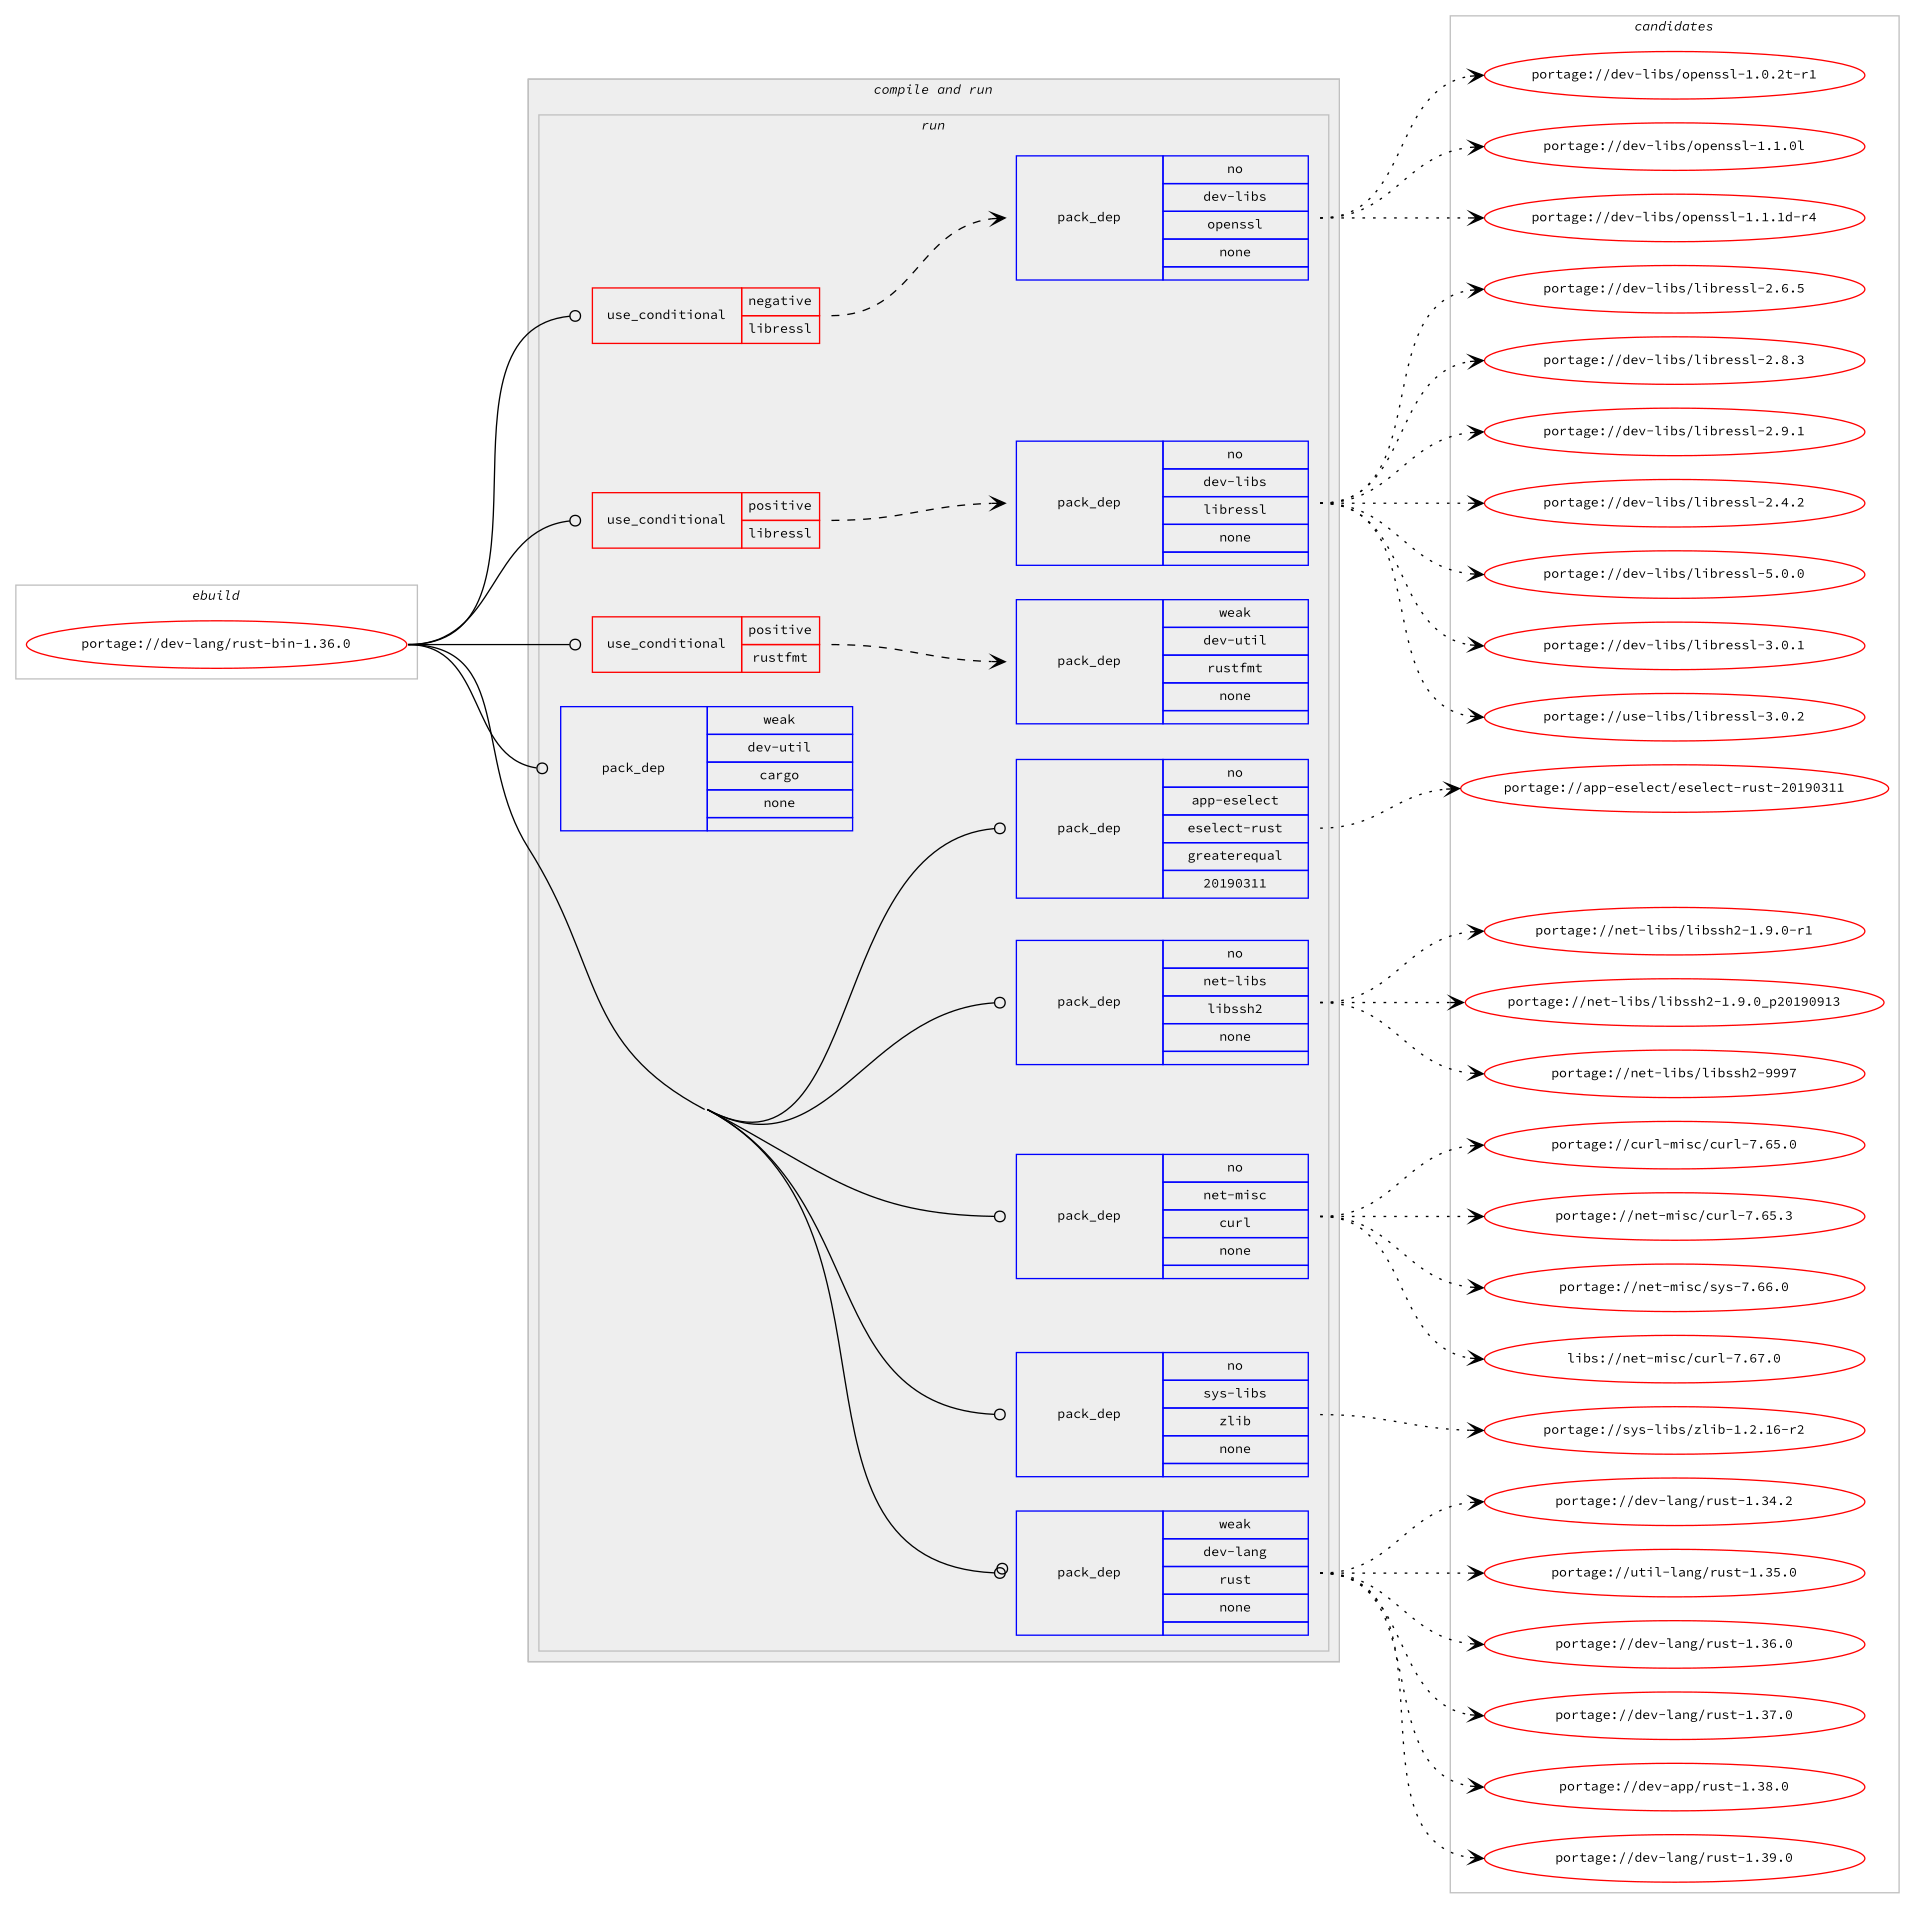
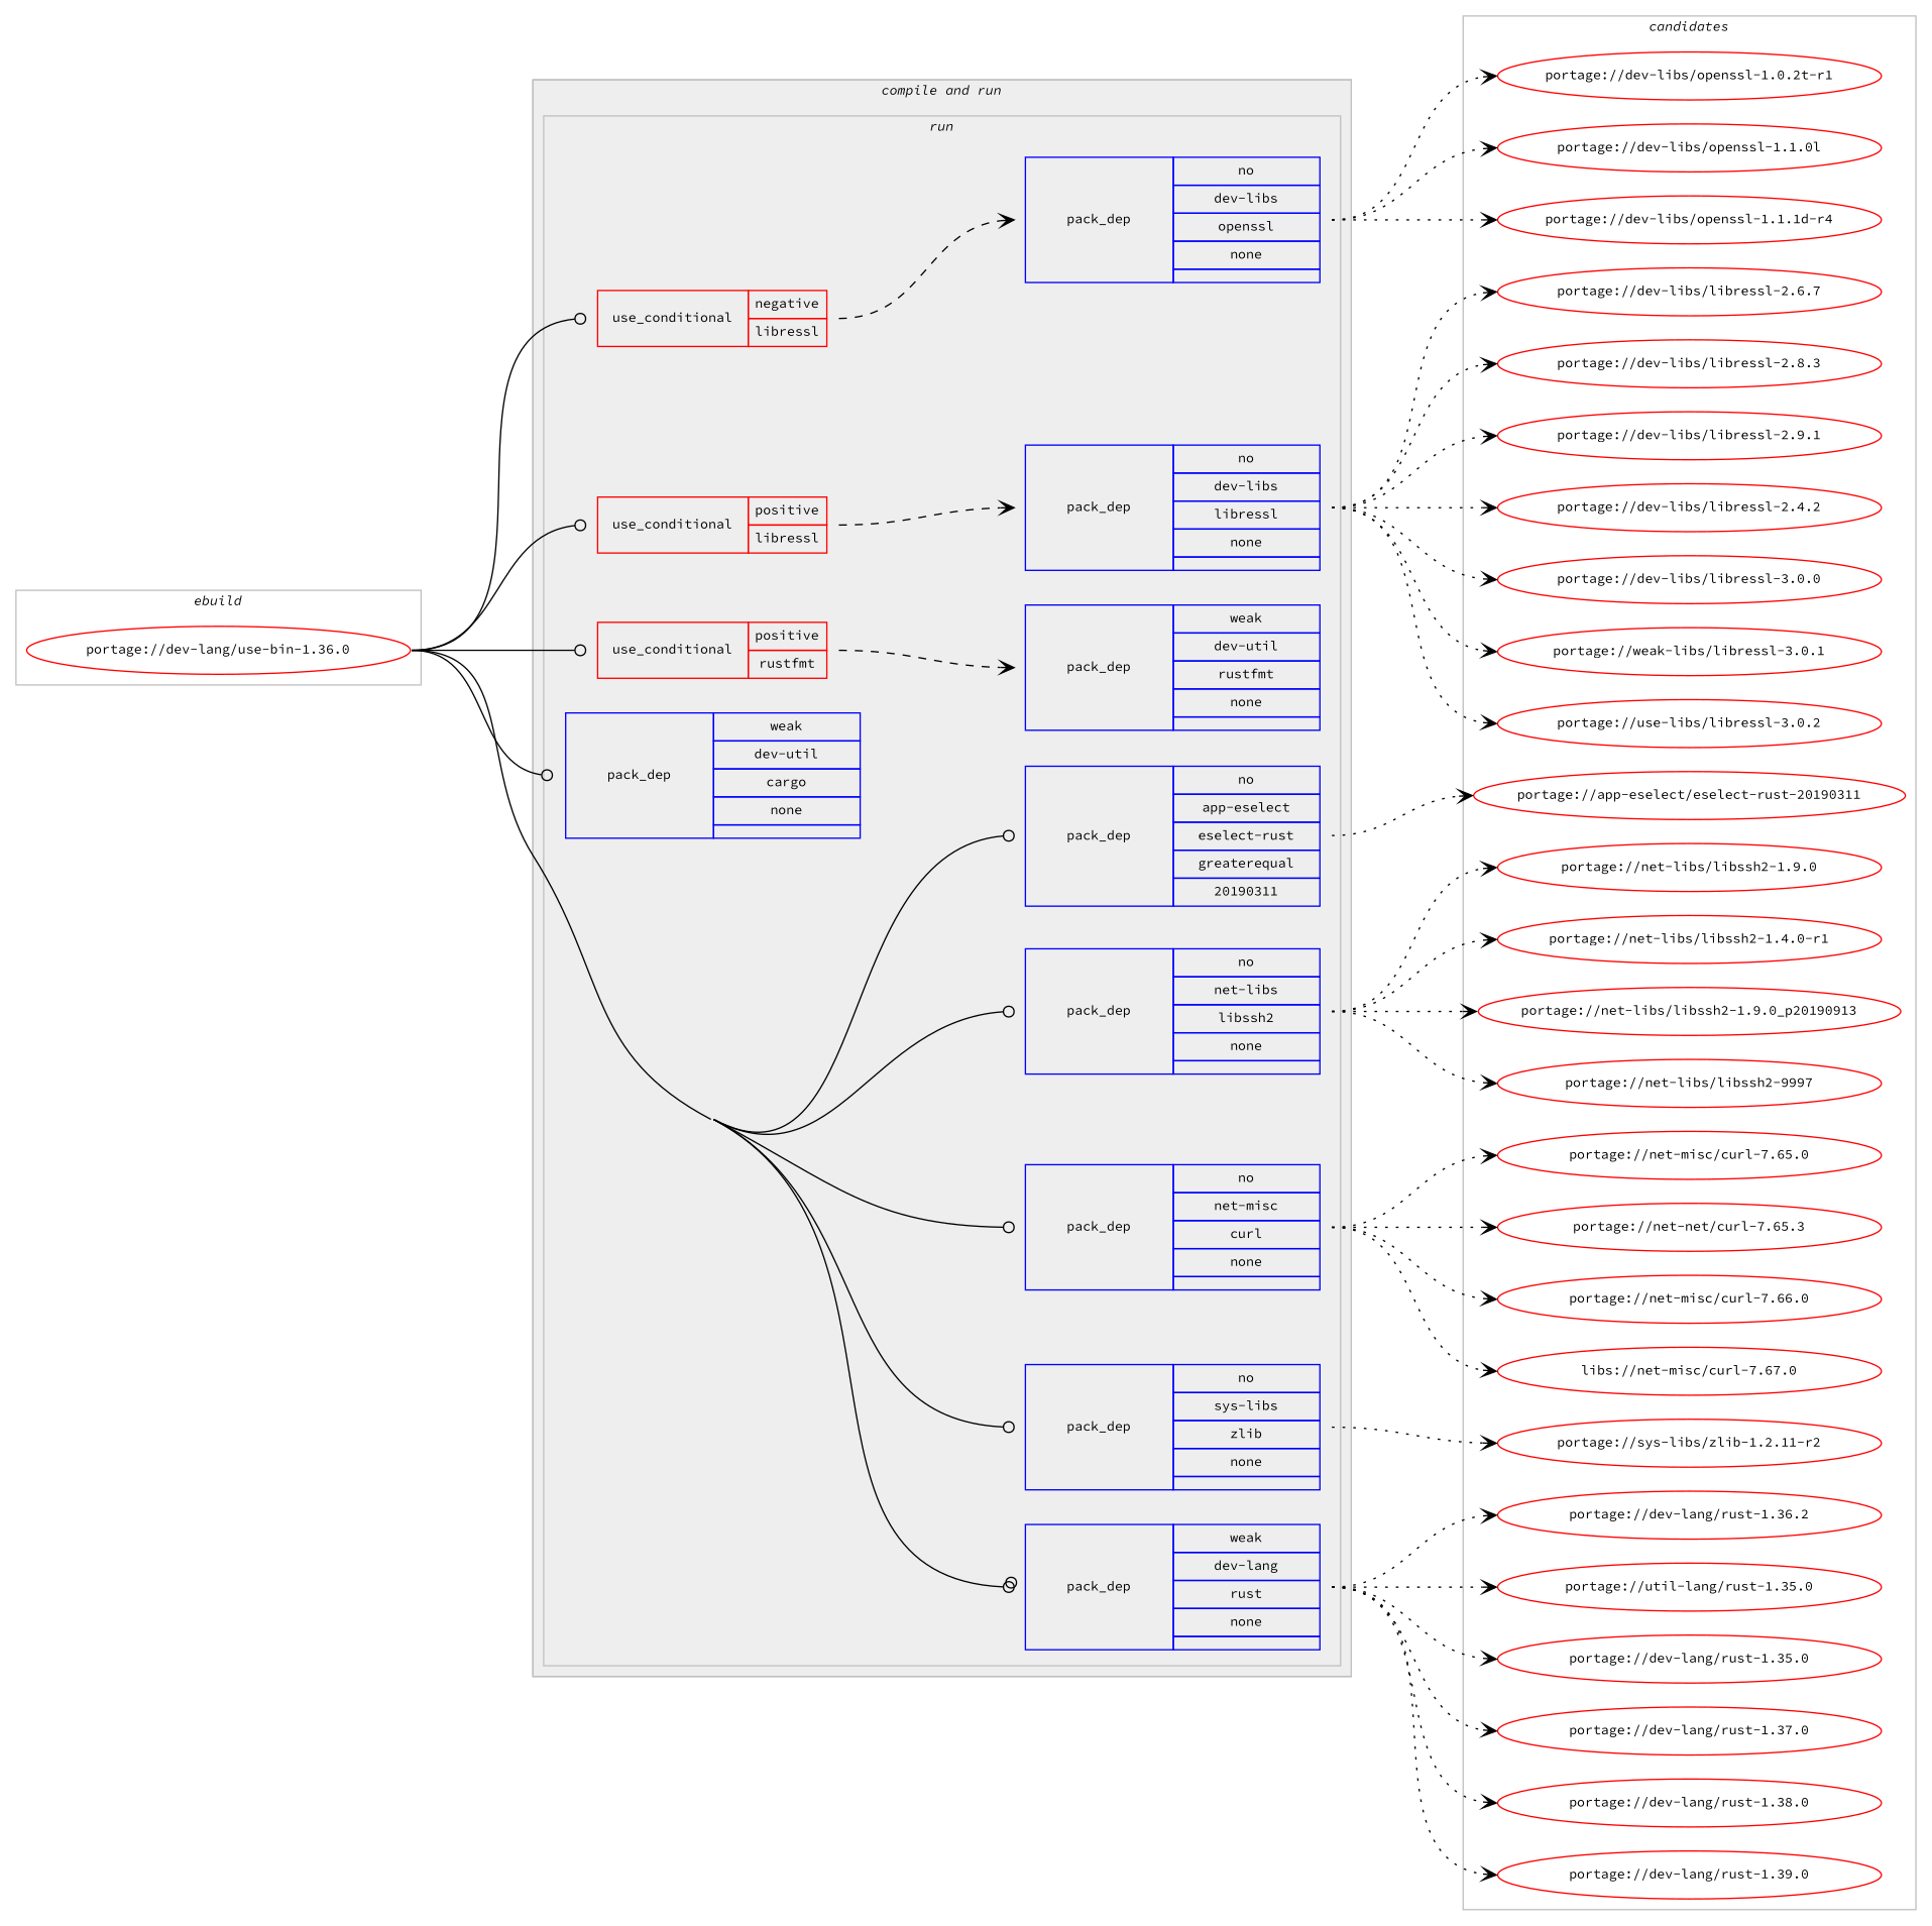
  digraph {
    compound=true
    concentrate=true
    fontname="Source Code Pro"
    fontsize=10
    newrank=true
    rankdir=LR
    ranksep=1.5
    node [color=red fontname="Source Code Pro" fontsize=10]
    edge [arrowhead=vee fontname="Source Code Pro" headport=w style=dotted tailport=e weight=100]
-   n1 [label="portage://dev-lang/rust-bin-1.36.0" width=4]
+   n1 [label="portage://dev-lang/use-bin-1.36.0" width=4]
    n2 [color=blue label=<<TABLE BORDER="0" CELLBORDER="1" CELLSPACING="0" CELLPADDING="4" WIDTH="220"><TR><TD ROWSPAN="6" CELLPADDING="30">pack_dep</TD></TR><TR><TD WIDTH="110">no</TD></TR><TR><TD>dev-libs</TD></TR><TR><TD>openssl</TD></TR><TR><TD>none</TD></TR><TR><TD></TD></TR></TABLE>> shape=none]
    n3 [label=<<TABLE BORDER="0" CELLBORDER="1" CELLSPACING="0" CELLPADDING="4"><TR><TD ROWSPAN="3" CELLPADDING="10">use_conditional</TD></TR><TR><TD>negative</TD></TR><TR><TD>libressl</TD></TR></TABLE>> shape=none]
    n4 [color=blue label=<<TABLE BORDER="0" CELLBORDER="1" CELLSPACING="0" CELLPADDING="4" WIDTH="220"><TR><TD ROWSPAN="6" CELLPADDING="30">pack_dep</TD></TR><TR><TD WIDTH="110">no</TD></TR><TR><TD>dev-libs</TD></TR><TR><TD>libressl</TD></TR><TR><TD>none</TD></TR><TR><TD></TD></TR></TABLE>> shape=none]
    n5 [label=<<TABLE BORDER="0" CELLBORDER="1" CELLSPACING="0" CELLPADDING="4"><TR><TD ROWSPAN="3" CELLPADDING="10">use_conditional</TD></TR><TR><TD>positive</TD></TR><TR><TD>libressl</TD></TR></TABLE>> shape=none]
    n6 [color=blue label=<<TABLE BORDER="0" CELLBORDER="1" CELLSPACING="0" CELLPADDING="4" WIDTH="220"><TR><TD ROWSPAN="6" CELLPADDING="30">pack_dep</TD></TR><TR><TD WIDTH="110">weak</TD></TR><TR><TD>dev-util</TD></TR><TR><TD>rustfmt</TD></TR><TR><TD>none</TD></TR><TR><TD></TD></TR></TABLE>> shape=none]
    n7 [label=<<TABLE BORDER="0" CELLBORDER="1" CELLSPACING="0" CELLPADDING="4"><TR><TD ROWSPAN="3" CELLPADDING="10">use_conditional</TD></TR><TR><TD>positive</TD></TR><TR><TD>rustfmt</TD></TR></TABLE>> shape=none]
    n8 [color=blue label=<<TABLE BORDER="0" CELLBORDER="1" CELLSPACING="0" CELLPADDING="4" WIDTH="220"><TR><TD ROWSPAN="6" CELLPADDING="30">pack_dep</TD></TR><TR><TD WIDTH="110">no</TD></TR><TR><TD>app-eselect</TD></TR><TR><TD>eselect-rust</TD></TR><TR><TD>greaterequal</TD></TR><TR><TD>20190311</TD></TR></TABLE>> shape=none]
    n9 [color=blue label=<<TABLE BORDER="0" CELLBORDER="1" CELLSPACING="0" CELLPADDING="4" WIDTH="220"><TR><TD ROWSPAN="6" CELLPADDING="30">pack_dep</TD></TR><TR><TD WIDTH="110">no</TD></TR><TR><TD>net-libs</TD></TR><TR><TD>libssh2</TD></TR><TR><TD>none</TD></TR><TR><TD></TD></TR></TABLE>> shape=none]
    n10 [color=blue label=<<TABLE BORDER="0" CELLBORDER="1" CELLSPACING="0" CELLPADDING="4" WIDTH="220"><TR><TD ROWSPAN="6" CELLPADDING="30">pack_dep</TD></TR><TR><TD WIDTH="110">no</TD></TR><TR><TD>net-misc</TD></TR><TR><TD>curl</TD></TR><TR><TD>none</TD></TR><TR><TD></TD></TR></TABLE>> shape=none]
    n11 [color=blue label=<<TABLE BORDER="0" CELLBORDER="1" CELLSPACING="0" CELLPADDING="4" WIDTH="220"><TR><TD ROWSPAN="6" CELLPADDING="30">pack_dep</TD></TR><TR><TD WIDTH="110">no</TD></TR><TR><TD>sys-libs</TD></TR><TR><TD>zlib</TD></TR><TR><TD>none</TD></TR><TR><TD></TD></TR></TABLE>> shape=none]
    n12 [color=blue label=<<TABLE BORDER="0" CELLBORDER="1" CELLSPACING="0" CELLPADDING="4" WIDTH="220"><TR><TD ROWSPAN="6" CELLPADDING="30">pack_dep</TD></TR><TR><TD WIDTH="110">weak</TD></TR><TR><TD>dev-lang</TD></TR><TR><TD>rust</TD></TR><TR><TD>none</TD></TR><TR><TD></TD></TR></TABLE>> shape=none]
    n13 [color=blue label=<<TABLE BORDER="0" CELLBORDER="1" CELLSPACING="0" CELLPADDING="4" WIDTH="220"><TR><TD ROWSPAN="6" CELLPADDING="30">pack_dep</TD></TR><TR><TD WIDTH="110">weak</TD></TR><TR><TD>dev-util</TD></TR><TR><TD>cargo</TD></TR><TR><TD>none</TD></TR><TR><TD></TD></TR></TABLE>> shape=none]
    n14 [label="portage://dev-libs/openssl-1.0.2t-r1" width=4]
    n15 [label="portage://dev-libs/openssl-1.1.0l" width=4]
    n16 [label="portage://dev-libs/openssl-1.1.1d-r4" width=4]
-   n17 [label="portage://dev-libs/libressl-2.6.5" width=4]
+   n17 [label="portage://dev-libs/libressl-2.6.7" width=4]
    n18 [label="portage://dev-libs/libressl-2.8.3" width=4]
    n19 [label="portage://dev-libs/libressl-2.9.1" width=4]
    n20 [label="portage://dev-libs/libressl-2.4.2" width=4]
-   n21 [label="portage://dev-libs/libressl-5.0.0" width=4]
-   n22 [label="portage://dev-libs/libressl-3.0.1" width=4]
+   n21 [label="portage://dev-libs/libressl-3.0.0" width=4]
+   n22 [label="portage://weak-libs/libressl-3.0.1" width=4]
    n23 [label="portage://use-libs/libressl-3.0.2" width=4]
    n24 [label="portage://app-eselect/eselect-rust-20190311" width=4]
-   n26 [label="portage://net-libs/libssh2-1.9.0-r1" width=4]
+   n25 [label="portage://net-libs/libssh2-1.9.0" width=4]
+   n26 [label="portage://net-libs/libssh2-1.4.0-r1" width=4]
    n27 [label="portage://net-libs/libssh2-1.9.0_p20190913" width=4]
    n28 [label="portage://net-libs/libssh2-9997" width=4]
-   n29 [label="portage://curl-misc/curl-7.65.0" width=4]
-   n30 [label="portage://net-misc/curl-7.65.3" width=4]
-   n31 [label="portage://net-misc/sys-7.66.0" width=4]
+   n29 [label="portage://net-misc/curl-7.65.0" width=4]
+   n30 [label="portage://net-net/curl-7.65.3" width=4]
+   n31 [label="portage://net-misc/curl-7.66.0" width=4]
    n32 [label="libs://net-misc/curl-7.67.0" width=4]
-   n33 [label="portage://sys-libs/zlib-1.2.16-r2" width=4]
-   n34 [label="portage://dev-lang/rust-1.34.2" width=4]
+   n33 [label="portage://sys-libs/zlib-1.2.11-r2" width=4]
+   n34 [label="portage://dev-lang/rust-1.36.2" width=4]
    n35 [label="portage://util-lang/rust-1.35.0" width=4]
-   n36 [label="portage://dev-lang/rust-1.36.0" width=4]
+   n36 [label="portage://dev-lang/rust-1.35.0" width=4]
    n37 [label="portage://dev-lang/rust-1.37.0" width=4]
-   n38 [label="portage://dev-app/rust-1.38.0" width=4]
+   n38 [label="portage://dev-lang/rust-1.38.0" width=4]
    n39 [label="portage://dev-lang/rust-1.39.0" width=4]
    subgraph cluster_1 {
      color=gray
      label=<<i>ebuild</i>>
      rank=same
      n1
    }
    subgraph cluster_2 {
      color=gray
      label=<<i>dependencies</i>>
      subgraph cluster_3 {
        color=gray
        fillcolor="#eeeeee"
        label=<<i>compile</i>>
        style=filled
      }
      subgraph cluster_4 {
        color=gray
        fillcolor="#eeeeee"
        label=<<i>compile and run</i>>
        style=filled
      }
      subgraph cluster_5 {
        color=gray
        fillcolor="#eeeeee"
        label=<<i>run</i>>
        style=filled
        subgraph sub_6 {
          color=gray
          fillcolor="#eeeeee"
          label=<<i>run</i>>
          style=filled
          n3
          subgraph sub_7 {
            color=gray
            fillcolor="#eeeeee"
            label=<<i>run</i>>
            style=filled
            n2
          }
        }
        subgraph sub_8 {
          color=gray
          fillcolor="#eeeeee"
          label=<<i>run</i>>
          style=filled
          n5
          subgraph sub_9 {
            color=gray
            fillcolor="#eeeeee"
            label=<<i>run</i>>
            style=filled
            n4
          }
        }
        subgraph sub_10 {
          color=gray
          fillcolor="#eeeeee"
          label=<<i>run</i>>
          style=filled
          n7
          subgraph sub_11 {
            color=gray
            fillcolor="#eeeeee"
            label=<<i>run</i>>
            style=filled
            n6
          }
        }
        subgraph sub_12 {
          color=gray
          fillcolor="#eeeeee"
          label=<<i>run</i>>
          style=filled
          n8
        }
        subgraph sub_13 {
          color=gray
          fillcolor="#eeeeee"
          label=<<i>run</i>>
          style=filled
          n9
        }
        subgraph sub_14 {
          color=gray
          fillcolor="#eeeeee"
          label=<<i>run</i>>
          style=filled
          n10
        }
        subgraph sub_15 {
          color=gray
          fillcolor="#eeeeee"
          label=<<i>run</i>>
          style=filled
          n11
        }
        subgraph sub_16 {
          color=gray
          fillcolor="#eeeeee"
          label=<<i>run</i>>
          style=filled
          n12
        }
        subgraph sub_17 {
          color=gray
          fillcolor="#eeeeee"
          label=<<i>run</i>>
          style=filled
          n13
        }
      }
    }
    subgraph cluster_18 {
      color=gray
      label=<<i>candidates</i>>
      rank=same
      subgraph sub_19 {
        color=black
        label=<<i>candidates</i>>
        nodesep=1
        rank=same
        n14
        n15
        n16
      }
      subgraph sub_20 {
        color=black
        label=<<i>candidates</i>>
        nodesep=1
        rank=same
        n17
        n18
        n19
        n20
        n21
        n22
        n23
      }
      subgraph sub_21 {
        color=black
        label=<<i>candidates</i>>
        nodesep=1
        rank=same
      }
      subgraph sub_22 {
        color=black
        label=<<i>candidates</i>>
        nodesep=1
        rank=same
      }
      subgraph sub_23 {
        color=black
        label=<<i>candidates</i>>
        nodesep=1
        rank=same
        n24
      }
      subgraph sub_24 {
        color=black
        label=<<i>candidates</i>>
        nodesep=1
        rank=same
+       n25
        n26
        n27
        n28
      }
      subgraph sub_25 {
        color=black
        label=<<i>candidates</i>>
        nodesep=1
        rank=same
        n29
        n30
        n31
        n32
      }
      subgraph sub_26 {
        color=black
        label=<<i>candidates</i>>
        nodesep=1
        rank=same
        n33
      }
      subgraph sub_27 {
        color=black
        label=<<i>candidates</i>>
        nodesep=1
        rank=same
        n34
        n35
        n36
        n37
        n38
        n39
      }
    }
    n1 -> n3 [arrowhead=odot style=solid weight=20]
    n1 -> n5 [arrowhead=odot style=solid weight=20]
    n1 -> n7 [arrowhead=odot style=solid weight=20]
    n1 -> n8 [arrowhead=odot style=solid weight=20]
    n1 -> n9 [arrowhead=odot style=solid weight=20]
    n1 -> n10 [arrowhead=odot style=solid weight=20]
    n1 -> n11 [arrowhead=odot style=solid weight=20]
    n1 -> n12 [arrowhead=odot style=solid weight=20]
    n1 -> n13 [arrowhead=odot style=solid weight=20]
    n2 -> n14
    n2 -> n15
    n2 -> n16
    n3 -> n2 [style=dashed weight=20]
    n4 -> n17
    n4 -> n18
    n4 -> n19
    n4 -> n20
    n4 -> n21
    n4 -> n22
    n4 -> n23
    n5 -> n4 [style=dashed weight=20]
    n7 -> n6 [style=dashed weight=20]
    n8 -> n24
+   n9 -> n25
    n9 -> n26
    n9 -> n27
    n9 -> n28
    n10 -> n29
    n10 -> n30
    n10 -> n31
    n10 -> n32
    n11 -> n33
    n12 -> n34
    n12 -> n35
    n12 -> n36
    n12 -> n37
    n12 -> n38
    n12 -> n39
  }
